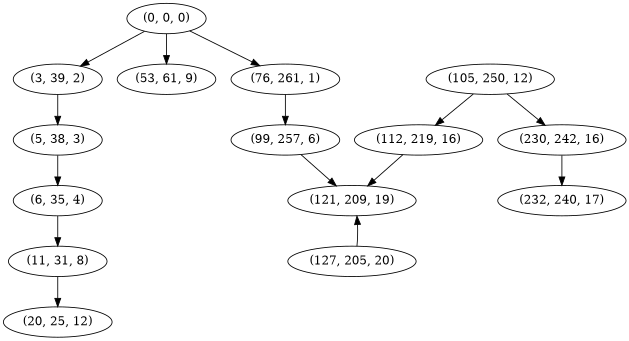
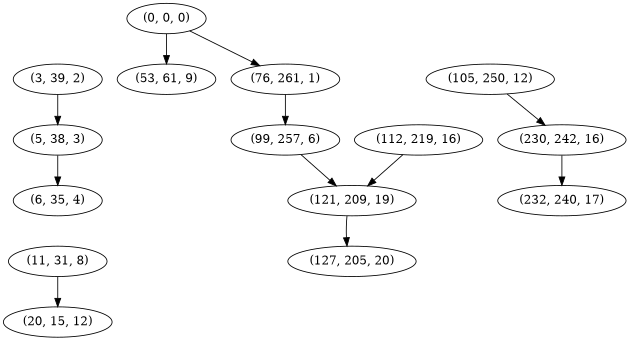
  digraph {
    "(0, 0, 0)"
    "(3, 39, 2)"
    "(53, 61, 9)"
    n4 [label="(76, 261, 1)"]
    "(5, 38, 3)"
    "(99, 257, 6)"
    "(6, 35, 4)"
    "(11, 31, 8)"
-   "(20, 25, 12)"
+   "(20, 25, 12)" [label="(20, 15, 12)"]
    "(121, 209, 19)"
    "(105, 250, 12)"
    "(112, 219, 16)"
    "(230, 242, 16)"
    "(232, 240, 17)"
    n15 [label="(127, 205, 20)"]
-   "(0, 0, 0)" -> "(3, 39, 2)"
    "(0, 0, 0)" -> "(53, 61, 9)"
    "(0, 0, 0)" -> n4
    "(3, 39, 2)" -> "(5, 38, 3)"
    n4 -> "(99, 257, 6)"
    "(5, 38, 3)" -> "(6, 35, 4)"
    "(99, 257, 6)" -> "(121, 209, 19)"
-   "(6, 35, 4)" -> "(11, 31, 8)"
    "(11, 31, 8)" -> "(20, 25, 12)"
-   n15 -> "(121, 209, 19)"
-   "(105, 250, 12)" -> "(112, 219, 16)"
+   "(121, 209, 19)" -> n15
    "(105, 250, 12)" -> "(230, 242, 16)"
    "(112, 219, 16)" -> "(121, 209, 19)"
    "(230, 242, 16)" -> "(232, 240, 17)"
  }
